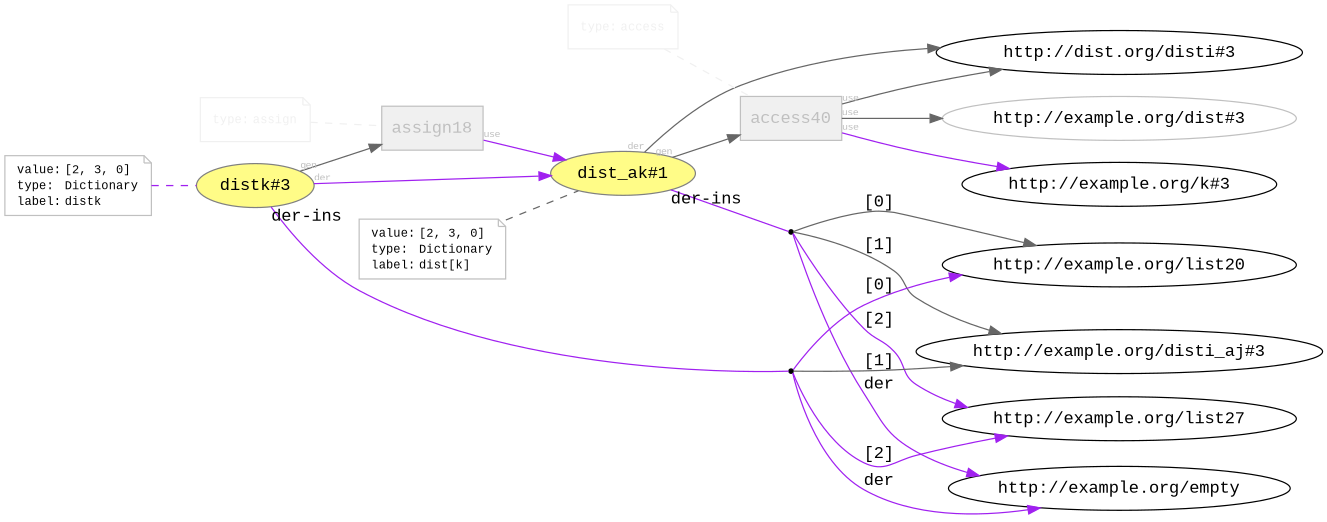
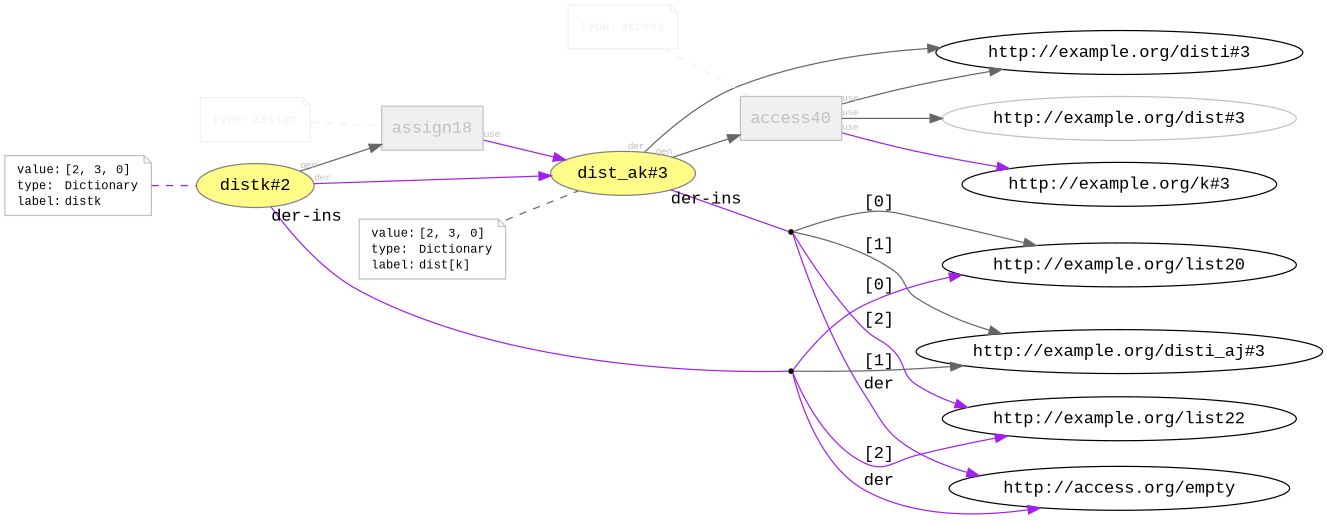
  digraph {
    fontname="Liberation Mono"
    rankdir=LR
    node [fontname="Liberation Mono"]
    edge [color=purple fontname="Liberation Mono" labelangle=60.0 labeldistance=1.5 labelfontsize=8 rotation=20]
-   n1 [color="#808080" fillcolor="#FFFC87" label="dist_ak#1" style=filled]
+   n1 [color="#808080" fillcolor="#FFFC87" label="dist_ak#3" style=filled]
    bn0 [shape=point]
    n3 [color=gray fillcolor="#F0F0F0" fontcolor=gray label=access40 shape=polygon sides=4 style=filled]
-   "http://example.org/disti#3" [label="http://dist.org/disti#3"]
-   "http://example.org/empty"
+   "http://example.org/disti#3"
+   "http://example.org/empty" [label="http://access.org/empty"]
    "http://example.org/list20"
    "http://example.org/disti_aj#3"
-   "http://example.org/list22" [label="http://example.org/list27"]
+   "http://example.org/list22"
    "http://example.org/dist#3" [color=gray]
    "http://example.org/k#3"
    n11 [color=gray fontcolor=black fontsize=10 label=<<TABLE cellpadding="0" border="0"> 	<TR> 	    <TD align="left">value:</TD> 	    <TD align="left">[2, 3, 0]</TD> 	</TR> 	<TR> 	    <TD align="left">type:</TD> 	    <TD align="left">Dictionary</TD> 	</TR> 	<TR> 	    <TD align="left">label:</TD> 	    <TD align="left">dist[k]</TD> 	</TR> </TABLE>> shape=note]
    n12 [color="#F0F0F0" fontcolor=black fontsize=10 label=<<TABLE cellpadding="0" border="0"> 	<TR> 	    <TD align="left"><font color="#F0F0F0">type:</font></TD> 	    <TD align="left"><font color="#F0F0F0">access</font></TD> 	</TR> </TABLE>> shape=note]
-   n13 [color="#808080" fillcolor="#FFFC87" label="distk#3" style=filled]
+   n13 [color="#808080" fillcolor="#FFFC87" label="distk#2" style=filled]
    bn1 [shape=point]
    n15 [color=gray fillcolor="#F0F0F0" fontcolor=gray label=assign18 shape=polygon sides=4 style=filled]
    n16 [color=gray fontcolor=black fontsize=10 label=<<TABLE cellpadding="0" border="0"> 	<TR> 	    <TD align="left">value:</TD> 	    <TD align="left">[2, 3, 0]</TD> 	</TR> 	<TR> 	    <TD align="left">type:</TD> 	    <TD align="left">Dictionary</TD> 	</TR> 	<TR> 	    <TD align="left">label:</TD> 	    <TD align="left">distk</TD> 	</TR> </TABLE>> shape=note]
    n17 [color="#F0F0F0" fontcolor=black fontsize=10 label=<<TABLE cellpadding="0" border="0"> 	<TR> 	    <TD align="left"><font color="#F0F0F0">type:</font></TD> 	    <TD align="left"><font color="#F0F0F0">assign</font></TD> 	</TR> </TABLE>> shape=note]
    n1 -> bn0 [arrowhead=none taillabel="der-ins" labelangle="" labeldistance="" labelfontsize="" rotation=""]
    n1 -> n3 [color=gray40 fontcolor=gray taillabel=gen]
    n1 -> "http://example.org/disti#3" [color=gray40 fontcolor=gray taillabel=der]
    bn0 -> "http://example.org/empty" [label=der]
    bn0 -> "http://example.org/list20" [color=gray40 label="[0]"]
    bn0 -> "http://example.org/disti_aj#3" [color=gray40 label="[1]"]
    bn0 -> "http://example.org/list22" [label="[2]"]
    n3 -> "http://example.org/disti#3" [color=gray40 fontcolor=gray taillabel=use]
    n3 -> "http://example.org/dist#3" [color=gray40 fontcolor=gray taillabel=use]
    n3 -> "http://example.org/k#3" [fontcolor=gray taillabel=use]
    n11 -> n1 [arrowhead=none color=gray40 style=dashed labelangle="" labeldistance="" labelfontsize="" rotation=""]
    n12 -> n3 [arrowhead=none color="#F0F0F0" style=dashed labelangle="" labeldistance="" labelfontsize="" rotation=""]
    n13 -> n1 [fontcolor=gray taillabel=der]
    n13 -> bn1 [arrowhead=none taillabel="der-ins" labelangle="" labeldistance="" labelfontsize="" rotation=""]
    n13 -> n15 [color=gray40 fontcolor=gray taillabel=gen]
    bn1 -> "http://example.org/empty" [label=der]
    bn1 -> "http://example.org/list20" [label="[0]"]
    bn1 -> "http://example.org/disti_aj#3" [color=gray40 label="[1]"]
    bn1 -> "http://example.org/list22" [label="[2]"]
    n15 -> n1 [fontcolor=gray taillabel=use]
    n16 -> n13 [arrowhead=none style=dashed labelangle="" labeldistance="" labelfontsize="" rotation=""]
    n17 -> n15 [arrowhead=none color="#F0F0F0" style=dashed labelangle="" labeldistance="" labelfontsize="" rotation=""]
  }
